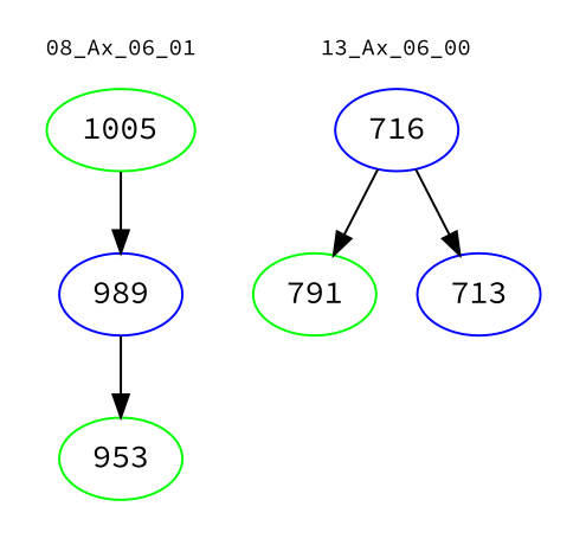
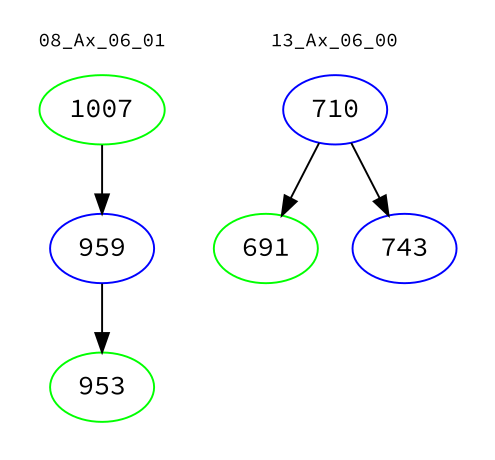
  digraph {
    fontname="Source Code Pro"
    node [color=blue fontname="Source Code Pro"]
    edge [color=black fontname="Source Code Pro"]
-   n1 [label=989]
+   n1 [label=959]
    n2 [color=green label=953]
-   n3 [color=green label=1005]
-   n4 [label=716]
-   n5 [color=green label=791]
-   n6 [label=713]
+   n3 [color=green label=1007]
+   n4 [label=710]
+   n5 [color=green label=691]
+   n6 [label=743]
    subgraph cluster_1 {
      color=white
      fontsize=10
      label="08_Ax_06_01"
      n1
      n2
      n3
    }
    subgraph cluster_2 {
      color=white
      fontsize=10
      label="13_Ax_06_00"
      n4
      n5
      n6
    }
    n1 -> n2
    n3 -> n1
    n4 -> n5
    n4 -> n6
  }
